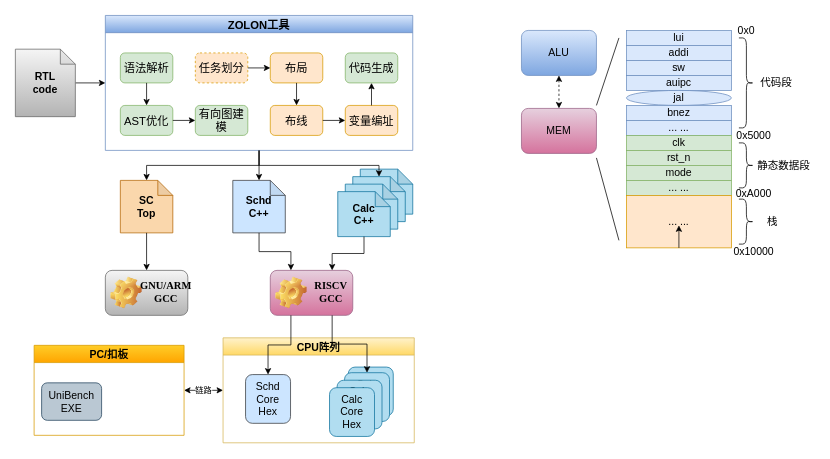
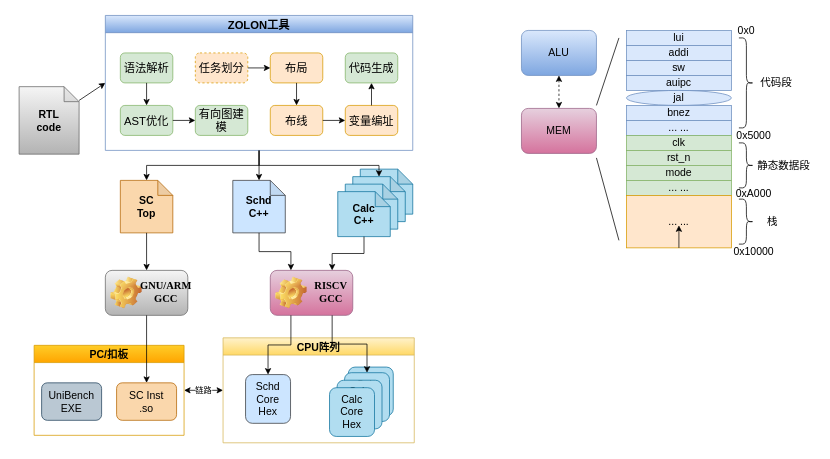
  <mxCell id="0" />
  <mxCell id="1" parent="0" />
  <mxCell id="2" style="edgeStyle=none;rounded=0;orthogonalLoop=1;jettySize=auto;html=1;exitX=0.5;exitY=1;exitDx=0;exitDy=0;fontSize=14;startArrow=classic;startFill=1;dashed=1;" parent="1" source="3" target="4" edge="1"><mxGeometry relative="1" as="geometry" /></mxCell>
  <mxCell id="3" value="ALU" style="rounded=1;whiteSpace=wrap;html=1;fontSize=14;fillColor=#dae8fc;gradientColor=#7ea6e0;strokeColor=#6c8ebf;" parent="1" vertex="1"><mxGeometry x="695" y="40" width="100" height="60" as="geometry" /></mxCell>
  <mxCell id="4" value="MEM" style="rounded=1;whiteSpace=wrap;html=1;fontSize=14;fillColor=#e6d0de;gradientColor=#d5739d;strokeColor=#996185;" parent="1" vertex="1"><mxGeometry x="695" y="144" width="100" height="60" as="geometry" /></mxCell>
  <mxCell id="5" value="lui" style="rounded=0;whiteSpace=wrap;html=1;fontSize=14;fillColor=#dae8fc;strokeColor=#6c8ebf;" parent="1" vertex="1"><mxGeometry x="835" y="40" width="140" height="20" as="geometry" /></mxCell>
  <mxCell id="6" value="0x0" style="text;html=1;strokeColor=none;fillColor=none;align=center;verticalAlign=middle;whiteSpace=wrap;rounded=0;fontSize=14;" parent="1" vertex="1"><mxGeometry x="980" y="30" width="30" height="20" as="geometry" /></mxCell>
  <mxCell id="7" value="0x5000" style="text;html=1;strokeColor=none;fillColor=none;align=center;verticalAlign=middle;whiteSpace=wrap;rounded=0;fontSize=14;" parent="1" vertex="1"><mxGeometry x="985" y="170" width="40" height="20" as="geometry" /></mxCell>
  <mxCell id="8" value="代码段" style="text;html=1;strokeColor=none;fillColor=none;align=center;verticalAlign=middle;whiteSpace=wrap;rounded=0;fontSize=14;" parent="1" vertex="1"><mxGeometry x="1010" y="100" width="50" height="20" as="geometry" /></mxCell>
  <mxCell id="9" value="addi" style="rounded=0;whiteSpace=wrap;html=1;fontSize=14;fillColor=#dae8fc;strokeColor=#6c8ebf;" parent="1" vertex="1"><mxGeometry x="835" y="60" width="140" height="20" as="geometry" /></mxCell>
  <mxCell id="10" value="sw" style="rounded=0;whiteSpace=wrap;html=1;fontSize=14;fillColor=#dae8fc;strokeColor=#6c8ebf;" parent="1" vertex="1"><mxGeometry x="835" y="80" width="140" height="20" as="geometry" /></mxCell>
  <mxCell id="11" value="auipc" style="rounded=0;whiteSpace=wrap;html=1;fontSize=14;fillColor=#dae8fc;strokeColor=#6c8ebf;" parent="1" vertex="1"><mxGeometry x="835" y="100" width="140" height="20" as="geometry" /></mxCell>
  <mxCell id="12" value="jal" style="ellipse;whiteSpace=wrap;html=1;fontSize=14;fillColor=#dae8fc;strokeColor=#6c8ebf;" parent="1" vertex="1"><mxGeometry x="835" y="120" width="140" height="20" as="geometry" /></mxCell>
  <mxCell id="13" value="bnez" style="rounded=0;whiteSpace=wrap;html=1;fontSize=14;fillColor=#dae8fc;strokeColor=#6c8ebf;" parent="1" vertex="1"><mxGeometry x="835" y="140" width="140" height="20" as="geometry" /></mxCell>
  <mxCell id="14" value="... ..." style="rounded=0;whiteSpace=wrap;html=1;fontSize=14;fillColor=#dae8fc;strokeColor=#6c8ebf;" parent="1" vertex="1"><mxGeometry x="835" y="160" width="140" height="20" as="geometry" /></mxCell>
  <mxCell id="15" value="clk" style="rounded=0;whiteSpace=wrap;html=1;fontSize=14;fillColor=#d5e8d4;strokeColor=#82b366;" parent="1" vertex="1"><mxGeometry x="835" y="180" width="140" height="20" as="geometry" /></mxCell>
  <mxCell id="16" value="rst_n" style="rounded=0;whiteSpace=wrap;html=1;fontSize=14;fillColor=#d5e8d4;strokeColor=#82b366;" parent="1" vertex="1"><mxGeometry x="835" y="200" width="140" height="20" as="geometry" /></mxCell>
  <mxCell id="17" value="mode" style="rounded=0;whiteSpace=wrap;html=1;fontSize=14;fillColor=#d5e8d4;strokeColor=#82b366;" parent="1" vertex="1"><mxGeometry x="835" y="220" width="140" height="20" as="geometry" /></mxCell>
  <mxCell id="18" value="... ..." style="rounded=0;whiteSpace=wrap;html=1;fontSize=14;fillColor=#d5e8d4;strokeColor=#82b366;" parent="1" vertex="1"><mxGeometry x="835" y="240" width="140" height="20" as="geometry" /></mxCell>
  <mxCell id="19" value="" style="shape=curlyBracket;whiteSpace=wrap;html=1;rounded=1;flipH=1;fontSize=14;" parent="1" vertex="1"><mxGeometry x="985" y="50" width="20" height="120" as="geometry" /></mxCell>
  <mxCell id="20" value="" style="shape=curlyBracket;whiteSpace=wrap;html=1;rounded=1;flipH=1;fontSize=14;" parent="1" vertex="1"><mxGeometry x="985" y="190" width="20" height="60" as="geometry" /></mxCell>
  <mxCell id="21" value="静态数据段" style="text;html=1;strokeColor=none;fillColor=none;align=center;verticalAlign=middle;whiteSpace=wrap;rounded=0;fontSize=14;" parent="1" vertex="1"><mxGeometry x="1005" y="210" width="80" height="20" as="geometry" /></mxCell>
  <mxCell id="22" value="... ..." style="rounded=0;whiteSpace=wrap;html=1;fontSize=14;fillColor=#ffe6cc;strokeColor=#d79b00;" parent="1" vertex="1"><mxGeometry x="835" y="260" width="140" height="70" as="geometry" /></mxCell>
  <mxCell id="23" value="" style="shape=curlyBracket;whiteSpace=wrap;html=1;rounded=1;flipH=1;fontSize=14;" parent="1" vertex="1"><mxGeometry x="985" y="265" width="20" height="60" as="geometry" /></mxCell>
  <mxCell id="24" value="栈" style="text;html=1;strokeColor=none;fillColor=none;align=center;verticalAlign=middle;whiteSpace=wrap;rounded=0;fontSize=14;" parent="1" vertex="1"><mxGeometry x="1005" y="285" width="50" height="20" as="geometry" /></mxCell>
  <mxCell id="25" style="rounded=0;orthogonalLoop=1;jettySize=auto;html=1;exitX=0.5;exitY=1;exitDx=0;exitDy=0;fontSize=14;entryX=0.5;entryY=0.571;entryDx=0;entryDy=0;entryPerimeter=0;" parent="1" source="22" target="22" edge="1"><mxGeometry relative="1" as="geometry"><mxPoint x="915" y="370" as="targetPoint" /></mxGeometry></mxCell>
  <mxCell id="26" value="" style="endArrow=none;html=1;rounded=0;fontSize=14;" parent="1" edge="1"><mxGeometry width="50" height="50" relative="1" as="geometry"><mxPoint x="795" y="140" as="sourcePoint" /><mxPoint x="825" y="50" as="targetPoint" /></mxGeometry></mxCell>
  <mxCell id="27" value="" style="endArrow=none;html=1;rounded=0;fontSize=14;" parent="1" edge="1"><mxGeometry width="50" height="50" relative="1" as="geometry"><mxPoint x="825" y="320" as="sourcePoint" /><mxPoint x="795" y="210" as="targetPoint" /></mxGeometry></mxCell>
  <mxCell id="28" value="0xA000" style="text;html=1;strokeColor=none;fillColor=none;align=center;verticalAlign=middle;whiteSpace=wrap;rounded=0;fontSize=14;" parent="1" vertex="1"><mxGeometry x="985" y="247" width="40" height="20" as="geometry" /></mxCell>
  <mxCell id="29" value="0x10000" style="text;html=1;strokeColor=none;fillColor=none;align=center;verticalAlign=middle;whiteSpace=wrap;rounded=0;fontSize=14;" parent="1" vertex="1"><mxGeometry x="985" y="325" width="40" height="20" as="geometry" /></mxCell>
  <mxCell id="30" style="edgeStyle=none;rounded=0;orthogonalLoop=1;jettySize=auto;html=1;entryX=0;entryY=0.5;entryDx=0;entryDy=0;fontSize=14;" parent="1" source="31" target="34" edge="1"><mxGeometry relative="1" as="geometry" /></mxCell>
- <mxCell id="31" value="RTL&lt;br style=&quot;font-size: 14px;&quot;&gt;code" style="shape=note;whiteSpace=wrap;html=1;backgroundOutline=1;darkOpacity=0.05;size=20;fontSize=14;fillColor=#f5f5f5;strokeColor=#666666;fontStyle=1;gradientColor=#b3b3b3;" parent="1" vertex="1"><mxGeometry x="20" y="65" width="80" height="90" as="geometry" /></mxCell>
+ <mxCell id="31" value="RTL&lt;br style=&quot;font-size: 14px;&quot;&gt;code" style="shape=note;whiteSpace=wrap;html=1;backgroundOutline=1;darkOpacity=0.05;size=20;fontSize=14;fillColor=#f5f5f5;strokeColor=#666666;fontStyle=1;gradientColor=#b3b3b3;" parent="1" vertex="1"><mxGeometry x="25" y="115" width="80" height="90" as="geometry" /></mxCell>
  <mxCell id="32" value="RISCV&lt;br&gt;GCC" style="label;whiteSpace=wrap;html=1;image=img/clipart/Gear_128x128.png;align=center;fontFamily=Times New Roman;fontSize=14;fillColor=#e6d0de;strokeColor=#996185;gradientColor=#d5739d;" parent="1" vertex="1"><mxGeometry x="360" y="360" width="110" height="60" as="geometry" /></mxCell>
  <mxCell id="33" style="edgeStyle=orthogonalEdgeStyle;rounded=0;orthogonalLoop=1;jettySize=auto;html=1;fontSize=14;" parent="1" source="34" target="58" edge="1"><mxGeometry relative="1" as="geometry" /></mxCell>
  <mxCell id="34" value="ZOLON工具" style="swimlane;fontSize=15;fillColor=#dae8fc;strokeColor=#6c8ebf;gradientColor=#7ea6e0;" parent="1" vertex="1"><mxGeometry x="140" y="20" width="410" height="180" as="geometry" /></mxCell>
  <mxCell id="35" value="语法解析" style="rounded=1;whiteSpace=wrap;html=1;fontSize=15;fillColor=#d5e8d4;strokeColor=#82b366;" parent="34" vertex="1"><mxGeometry x="20" y="50" width="70" height="40" as="geometry" /></mxCell>
  <mxCell id="36" value="AST优化" style="rounded=1;whiteSpace=wrap;html=1;fontSize=15;fillColor=#d5e8d4;strokeColor=#82b366;" parent="34" vertex="1"><mxGeometry x="20" y="120" width="70" height="40" as="geometry" /></mxCell>
  <mxCell id="37" value="" style="endArrow=classic;html=1;rounded=0;horizontal=0;fontSize=15;" parent="34" source="35" target="36" edge="1"><mxGeometry width="50" height="50" relative="1" as="geometry"><mxPoint x="100" y="170" as="sourcePoint" /><mxPoint x="250" y="60" as="targetPoint" /></mxGeometry></mxCell>
  <mxCell id="38" value="有向图建模" style="rounded=1;whiteSpace=wrap;html=1;fontSize=15;fillColor=#d5e8d4;strokeColor=#82b366;" parent="34" vertex="1"><mxGeometry x="120" y="120" width="70" height="40" as="geometry" /></mxCell>
  <mxCell id="39" style="rounded=0;orthogonalLoop=1;jettySize=auto;html=1;fontSize=14;" parent="34" source="36" target="38" edge="1"><mxGeometry relative="1" as="geometry" /></mxCell>
  <mxCell id="40" value="任务划分" style="rounded=1;whiteSpace=wrap;html=1;fontSize=15;fillColor=#ffe6cc;strokeColor=#d79b00;dashed=1;" parent="34" vertex="1"><mxGeometry x="120" y="50" width="70" height="40" as="geometry" /></mxCell>
  <mxCell id="41" value="布局" style="rounded=1;whiteSpace=wrap;html=1;fontSize=15;fillColor=#ffe6cc;strokeColor=#d79b00;" parent="34" vertex="1"><mxGeometry x="220" y="50" width="70" height="40" as="geometry" /></mxCell>
  <mxCell id="42" value="" style="endArrow=classic;html=1;rounded=0;horizontal=0;fontSize=15;" parent="34" source="40" target="41" edge="1"><mxGeometry width="50" height="50" relative="1" as="geometry"><mxPoint x="260" y="440" as="sourcePoint" /><mxPoint x="310" y="440" as="targetPoint" /></mxGeometry></mxCell>
  <mxCell id="43" value="布线" style="rounded=1;whiteSpace=wrap;html=1;fontSize=15;fillColor=#ffe6cc;strokeColor=#d79b00;" parent="34" vertex="1"><mxGeometry x="220" y="120" width="70" height="40" as="geometry" /></mxCell>
  <mxCell id="44" value="" style="endArrow=classic;html=1;rounded=0;horizontal=0;fontSize=15;" parent="34" source="41" target="43" edge="1"><mxGeometry width="50" height="50" relative="1" as="geometry"><mxPoint x="620" y="330" as="sourcePoint" /><mxPoint x="290" y="730" as="targetPoint" /></mxGeometry></mxCell>
  <mxCell id="45" value="变量编址" style="rounded=1;whiteSpace=wrap;html=1;fontSize=15;fillColor=#ffe6cc;strokeColor=#d79b00;" parent="34" vertex="1"><mxGeometry x="320" y="120" width="70" height="40" as="geometry" /></mxCell>
  <mxCell id="46" style="edgeStyle=none;rounded=0;orthogonalLoop=1;jettySize=auto;html=1;fontSize=14;" parent="34" source="43" target="45" edge="1"><mxGeometry relative="1" as="geometry" /></mxCell>
  <mxCell id="47" value="代码生成" style="rounded=1;whiteSpace=wrap;html=1;fontSize=15;fillColor=#d5e8d4;strokeColor=#82b366;" parent="34" vertex="1"><mxGeometry x="320" y="50" width="70" height="40" as="geometry" /></mxCell>
  <mxCell id="48" style="edgeStyle=none;rounded=0;orthogonalLoop=1;jettySize=auto;html=1;fontSize=14;" parent="34" source="45" target="47" edge="1"><mxGeometry relative="1" as="geometry" /></mxCell>
  <mxCell id="49" value="Schd&lt;br&gt;C++" style="shape=note;whiteSpace=wrap;html=1;backgroundOutline=1;darkOpacity=0.05;size=20;fontSize=14;fillColor=#cce5ff;strokeColor=#36393d;fontStyle=1" parent="1" vertex="1"><mxGeometry x="310" y="240" width="70" height="70" as="geometry" /></mxCell>
  <mxCell id="50" value="Calc&lt;br&gt;C++" style="shape=note;whiteSpace=wrap;html=1;backgroundOutline=1;darkOpacity=0.05;size=20;fontSize=14;fillColor=#b1ddf0;strokeColor=#10739e;fontStyle=1" parent="1" vertex="1"><mxGeometry x="480" y="225" width="70" height="60" as="geometry" /></mxCell>
  <mxCell id="51" value="Calc&lt;br&gt;C++" style="shape=note;whiteSpace=wrap;html=1;backgroundOutline=1;darkOpacity=0.05;size=20;fontSize=14;fillColor=#b1ddf0;strokeColor=#10739e;fontStyle=1" parent="1" vertex="1"><mxGeometry x="470" y="235" width="70" height="60" as="geometry" /></mxCell>
  <mxCell id="52" value="Calc&lt;br&gt;C++" style="shape=note;whiteSpace=wrap;html=1;backgroundOutline=1;darkOpacity=0.05;size=20;fontSize=14;fillColor=#b1ddf0;strokeColor=#10739e;fontStyle=1" parent="1" vertex="1"><mxGeometry x="460" y="245" width="70" height="60" as="geometry" /></mxCell>
  <mxCell id="53" value="Calc&lt;br&gt;C++" style="shape=note;whiteSpace=wrap;html=1;backgroundOutline=1;darkOpacity=0.05;size=20;fontSize=14;fillColor=#b1ddf0;strokeColor=#10739e;fontStyle=1" parent="1" vertex="1"><mxGeometry x="450" y="255" width="70" height="60" as="geometry" /></mxCell>
  <mxCell id="54" value="链路" style="edgeStyle=orthogonalEdgeStyle;rounded=0;orthogonalLoop=1;jettySize=auto;html=1;exitX=1;exitY=0.5;exitDx=0;exitDy=0;entryX=0;entryY=0.5;entryDx=0;entryDy=0;startArrow=classic;startFill=1;" parent="1" source="55" target="59" edge="1"><mxGeometry relative="1" as="geometry" /></mxCell>
  <mxCell id="55" value="PC/扣板" style="swimlane;fontSize=14;fillColor=#ffcd28;gradientColor=#ffa500;strokeColor=#d79b00;" parent="1" vertex="1"><mxGeometry x="45" y="460" width="200" height="120" as="geometry" /></mxCell>
  <mxCell id="56" value="UniBench&lt;br&gt;EXE" style="rounded=1;whiteSpace=wrap;html=1;fontSize=14;fillColor=#bac8d3;strokeColor=#23445d;" parent="55" vertex="1"><mxGeometry x="10" y="50" width="80" height="50" as="geometry" /></mxCell>
+ <mxCell id="57" value="SC Inst&lt;br&gt;.so" style="rounded=1;whiteSpace=wrap;html=1;fontSize=14;fillColor=#fad7ac;strokeColor=#b46504;" parent="55" vertex="1"><mxGeometry x="110" y="50" width="80" height="50" as="geometry" /></mxCell>
  <mxCell id="58" value="SC&lt;br&gt;Top" style="shape=note;whiteSpace=wrap;html=1;backgroundOutline=1;darkOpacity=0.05;size=20;fontSize=14;fillColor=#fad7ac;strokeColor=#b46504;fontStyle=1" parent="1" vertex="1"><mxGeometry x="160" y="240" width="70" height="70" as="geometry" /></mxCell>
  <mxCell id="59" value="CPU阵列" style="swimlane;fontSize=14;fillColor=#fff2cc;gradientColor=#ffd966;strokeColor=#d6b656;" parent="1" vertex="1"><mxGeometry x="297" y="450" width="255" height="140" as="geometry" /></mxCell>
  <mxCell id="60" value="Schd Core&lt;br&gt;Hex" style="rounded=1;whiteSpace=wrap;html=1;fontSize=14;fillColor=#cce5ff;strokeColor=#36393d;" parent="59" vertex="1"><mxGeometry x="30" y="49" width="60" height="65" as="geometry" /></mxCell>
  <mxCell id="61" value="Calc Core&lt;br&gt;Hex" style="rounded=1;whiteSpace=wrap;html=1;fontSize=14;fillColor=#b1ddf0;strokeColor=#10739e;" parent="59" vertex="1"><mxGeometry x="167" y="39" width="60" height="65" as="geometry" /></mxCell>
  <mxCell id="62" value="Calc Core&lt;br&gt;Hex" style="rounded=1;whiteSpace=wrap;html=1;fontSize=14;fillColor=#b1ddf0;strokeColor=#10739e;" parent="59" vertex="1"><mxGeometry x="162" y="46.5" width="60" height="65" as="geometry" /></mxCell>
  <mxCell id="63" value="Calc Core&lt;br&gt;Hex" style="rounded=1;whiteSpace=wrap;html=1;fontSize=14;fillColor=#b1ddf0;strokeColor=#10739e;" parent="59" vertex="1"><mxGeometry x="152" y="56.5" width="60" height="65" as="geometry" /></mxCell>
  <mxCell id="64" value="Calc Core&lt;br&gt;Hex" style="rounded=1;whiteSpace=wrap;html=1;fontSize=14;fillColor=#b1ddf0;strokeColor=#10739e;" parent="59" vertex="1"><mxGeometry x="142" y="66.5" width="60" height="65" as="geometry" /></mxCell>
  <mxCell id="65" value="GNU/ARM&lt;br&gt;GCC" style="label;whiteSpace=wrap;html=1;image=img/clipart/Gear_128x128.png;align=center;fontFamily=Times New Roman;fontSize=14;fillColor=#f5f5f5;strokeColor=#666666;gradientColor=#b3b3b3;" parent="1" vertex="1"><mxGeometry x="140" y="360" width="110" height="60" as="geometry" /></mxCell>
  <mxCell id="66" style="edgeStyle=orthogonalEdgeStyle;rounded=0;orthogonalLoop=1;jettySize=auto;html=1;fontSize=14;entryX=0.5;entryY=0;entryDx=0;entryDy=0;entryPerimeter=0;" parent="1" source="34" target="49" edge="1"><mxGeometry relative="1" as="geometry"><mxPoint x="355" y="210" as="sourcePoint" /><mxPoint x="205" y="250" as="targetPoint" /></mxGeometry></mxCell>
  <mxCell id="67" style="edgeStyle=orthogonalEdgeStyle;rounded=0;orthogonalLoop=1;jettySize=auto;html=1;fontSize=14;" parent="1" source="34" target="51" edge="1"><mxGeometry relative="1" as="geometry"><mxPoint x="355" y="210" as="sourcePoint" /><mxPoint x="355" y="250" as="targetPoint" /></mxGeometry></mxCell>
  <mxCell id="68" style="edgeStyle=orthogonalEdgeStyle;rounded=0;orthogonalLoop=1;jettySize=auto;html=1;fontSize=14;entryX=0.25;entryY=0;entryDx=0;entryDy=0;" parent="1" source="49" target="32" edge="1"><mxGeometry relative="1" as="geometry"><mxPoint x="355" y="210" as="sourcePoint" /><mxPoint x="515" y="245" as="targetPoint" /></mxGeometry></mxCell>
  <mxCell id="69" style="edgeStyle=orthogonalEdgeStyle;rounded=0;orthogonalLoop=1;jettySize=auto;html=1;fontSize=14;" parent="1" source="58" target="65" edge="1"><mxGeometry relative="1" as="geometry"><mxPoint x="355.034" y="320" as="sourcePoint" /><mxPoint x="425.034" y="370" as="targetPoint" /></mxGeometry></mxCell>
+ <mxCell id="70" style="edgeStyle=orthogonalEdgeStyle;rounded=0;orthogonalLoop=1;jettySize=auto;html=1;fontSize=14;" parent="1" source="65" target="57" edge="1"><mxGeometry relative="1" as="geometry"><mxPoint x="205.034" y="320" as="sourcePoint" /><mxPoint x="180" y="370" as="targetPoint" /></mxGeometry></mxCell>
  <mxCell id="71" style="edgeStyle=orthogonalEdgeStyle;rounded=0;orthogonalLoop=1;jettySize=auto;html=1;fontSize=14;entryX=0.75;entryY=0;entryDx=0;entryDy=0;" parent="1" source="53" target="32" edge="1"><mxGeometry relative="1" as="geometry"><mxPoint x="355.034" y="320" as="sourcePoint" /><mxPoint x="425.034" y="370" as="targetPoint" /></mxGeometry></mxCell>
  <mxCell id="72" style="edgeStyle=orthogonalEdgeStyle;rounded=0;orthogonalLoop=1;jettySize=auto;html=1;fontSize=14;exitX=0.25;exitY=1;exitDx=0;exitDy=0;" parent="1" source="32" target="60" edge="1"><mxGeometry relative="1" as="geometry"><mxPoint x="495.034" y="325" as="sourcePoint" /><mxPoint x="425.034" y="370" as="targetPoint" /></mxGeometry></mxCell>
  <mxCell id="73" style="edgeStyle=orthogonalEdgeStyle;rounded=0;orthogonalLoop=1;jettySize=auto;html=1;fontSize=14;exitX=0.75;exitY=1;exitDx=0;exitDy=0;" parent="1" source="32" target="62" edge="1"><mxGeometry relative="1" as="geometry"><mxPoint x="495.034" y="325" as="sourcePoint" /><mxPoint x="452.5" y="370" as="targetPoint" /></mxGeometry></mxCell>
